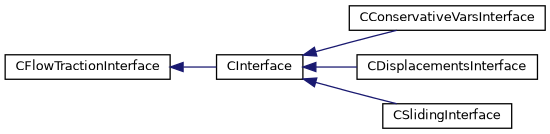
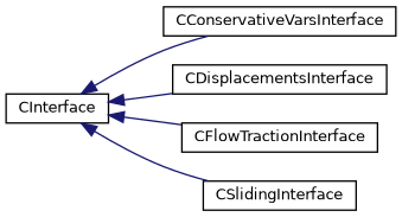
  digraph {
    fontname="DejaVu Sans"
    rankdir=LR
    node [color=black fillcolor=white fontname="DejaVu Sans" fontsize=10 shape=record style=filled]
    edge [color=midnightblue dir=back fontname="DejaVu Sans" fontsize=10 labelfontname=Helvetica labelfontsize=10 style=solid]
    n1 [height=0.2 label=CInterface width=0.4]
    n2 [height=0.2 label=CConservativeVarsInterface width=0.4]
    n3 [height=0.2 label=CDisplacementsInterface width=0.4]
    n4 [height=0.2 label=CFlowTractionInterface width=0.4]
    n5 [height=0.2 label=CSlidingInterface width=0.4]
    n1 -> n2
    n1 -> n3
-   n4 -> n1
+   n1 -> n4
    n1 -> n5
  }
